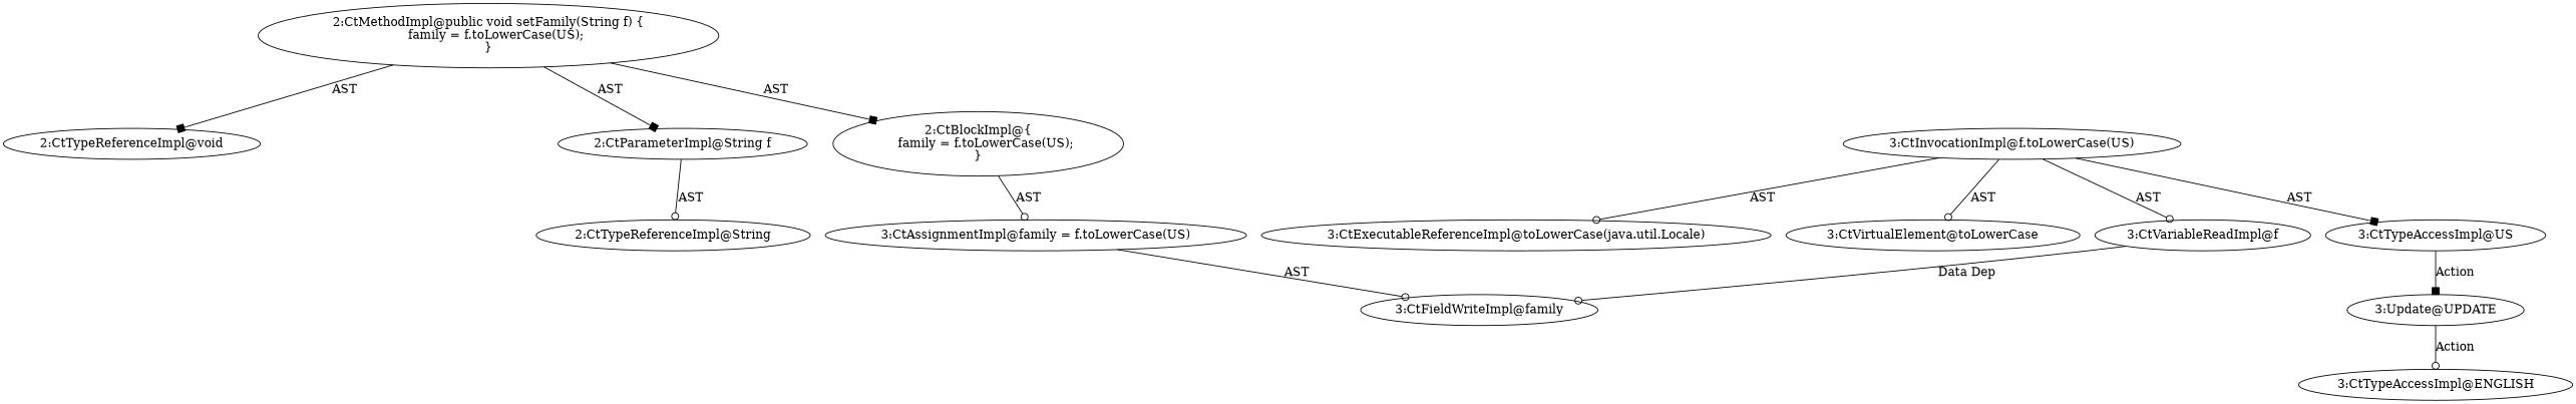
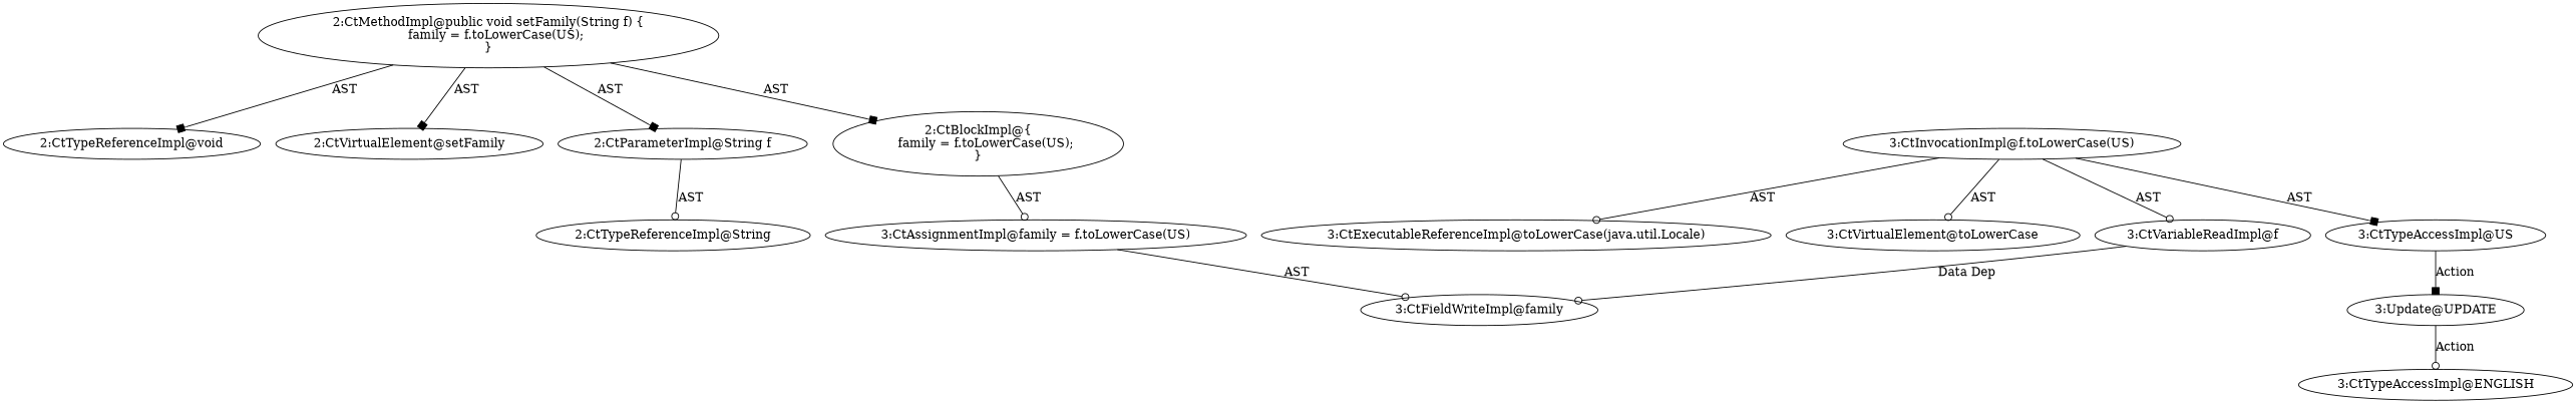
  digraph {
    node [shape=ellipse]
    edge [arrowhead=odot]
    n1 [label="2:CtTypeReferenceImpl@void"]
+   n2 [label="2:CtVirtualElement@setFamily"]
    n3 [label="2:CtParameterImpl@String f"]
    n4 [label="2:CtTypeReferenceImpl@String"]
    n5 [label="3:CtFieldWriteImpl@family"]
    n6 [label="3:CtExecutableReferenceImpl@toLowerCase(java.util.Locale)"]
    n7 [label="3:CtVirtualElement@toLowerCase"]
    n8 [label="3:CtVariableReadImpl@f"]
    n9 [label="3:CtTypeAccessImpl@US"]
    n10 [label="3:Update@UPDATE"]
    n11 [label="3:CtTypeAccessImpl@ENGLISH"]
    n12 [label="3:CtInvocationImpl@f.toLowerCase(US)"]
    n13 [label="3:CtAssignmentImpl@family = f.toLowerCase(US)"]
    n14 [label="2:CtBlockImpl@\{\n    family = f.toLowerCase(US);\n\}"]
    n15 [label="2:CtMethodImpl@public void setFamily(String f) \{\n    family = f.toLowerCase(US);\n\}"]
    n3 -> n4 [label=AST]
    n8 -> n5 [label="Data Dep"]
    n9 -> n10 [arrowhead=box label=Action]
    n10 -> n11 [label=Action]
    n12 -> n6 [label=AST]
    n12 -> n7 [label=AST]
    n12 -> n8 [label=AST]
    n12 -> n9 [arrowhead=box label=AST]
    n13 -> n5 [label=AST]
    n14 -> n13 [label=AST]
    n15 -> n1 [arrowhead=box label=AST]
+   n15 -> n2 [arrowhead=box label=AST]
    n15 -> n3 [arrowhead=box label=AST]
    n15 -> n14 [arrowhead=box label=AST]
  }
